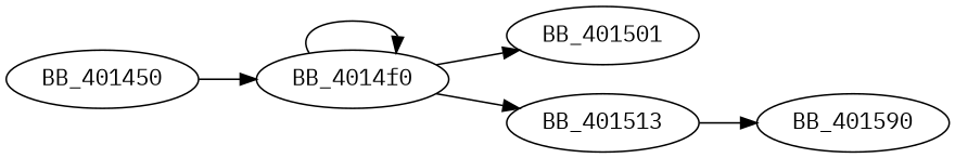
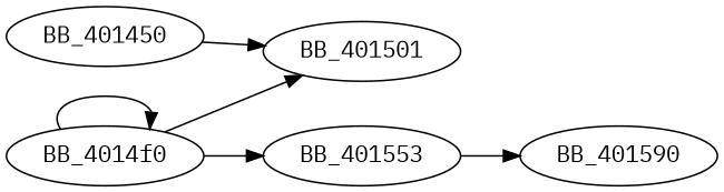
  digraph {
    fontname="IBM Plex Mono"
    rankdir=LR
    node [fontname="IBM Plex Mono"]
    edge [fontname="IBM Plex Mono"]
    BB_401450
    BB_4014f0
    BB_401501
-   BB_401513
+   BB_401513 [label=BB_401553]
    n5 [label=BB_401590]
-   BB_401450 -> BB_4014f0
+   BB_401450 -> BB_401501
    BB_4014f0 -> BB_4014f0
    BB_4014f0 -> BB_401501
    BB_4014f0 -> BB_401513
    BB_401513 -> n5
  }
